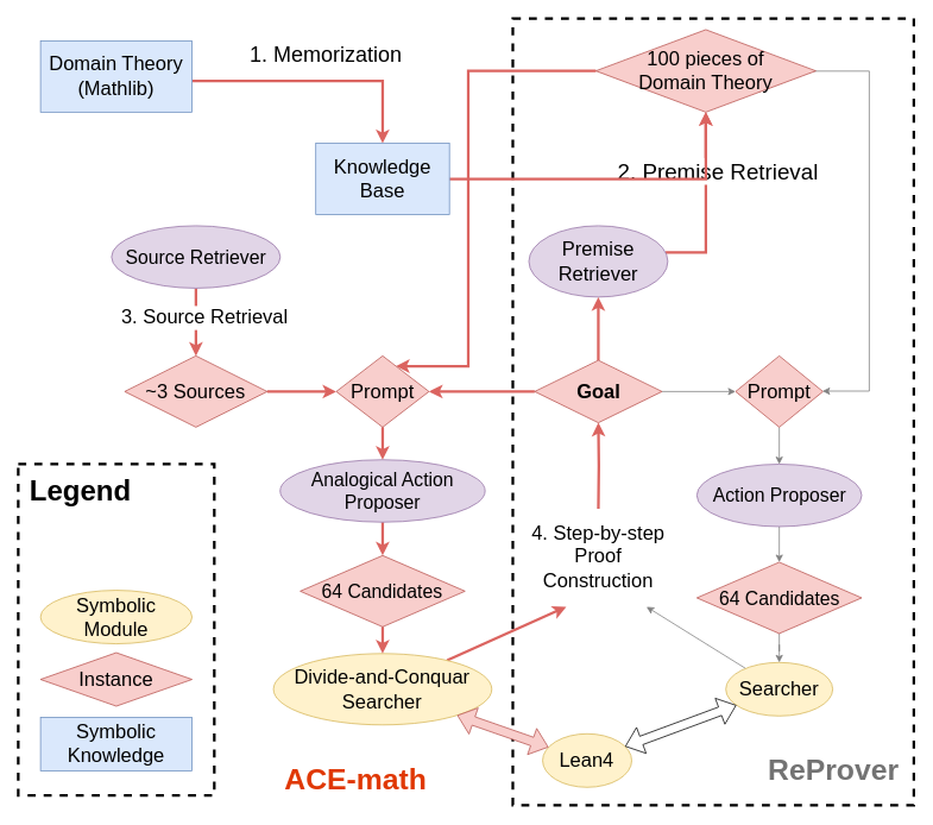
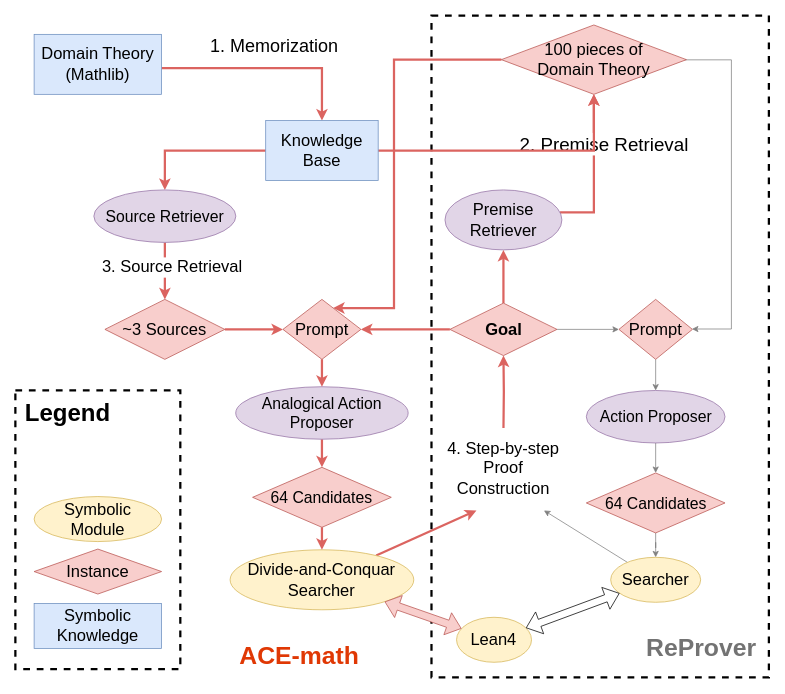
  <mxCell id="0" />
  <mxCell id="1" parent="0" />
  <mxCell id="2" value="" style="rounded=0;whiteSpace=wrap;html=1;dashed=1;fillColor=none;strokeWidth=3;fontSize=22;" parent="1" vertex="1"><mxGeometry x="575" y="20" width="450" height="882.5" as="geometry" /></mxCell>
  <mxCell id="3" value="" style="rounded=0;whiteSpace=wrap;html=1;dashed=1;fillColor=none;strokeWidth=3;fontSize=21;" vertex="1" parent="1"><mxGeometry x="20" y="520" width="220" height="371.5" as="geometry" /></mxCell>
  <mxCell id="4" style="edgeStyle=orthogonalEdgeStyle;rounded=0;orthogonalLoop=1;jettySize=auto;html=1;strokeWidth=3;fillColor=#f8cecc;strokeColor=#DB6460;" edge="1" parent="1" source="6" target="39"><mxGeometry relative="1" as="geometry"><Array as="points"><mxPoint x="410" y="90" /><mxPoint x="219" y="90" /></Array></mxGeometry></mxCell>
  <mxCell id="5" value="&lt;font style=&quot;font-size: 24px;&quot;&gt;1. Memorization&lt;/font&gt;" style="edgeLabel;html=1;align=center;verticalAlign=middle;resizable=0;points=[];" vertex="1" connectable="0" parent="4"><mxGeometry x="-0.208" y="-2" relative="1" as="geometry"><mxPoint x="37" y="-32" as="offset" /></mxGeometry></mxCell>
  <mxCell id="6" value="Domain Theory (Mathlib)" style="rounded=0;whiteSpace=wrap;html=1;fillColor=#dae8fc;strokeColor=#6c8ebf;fontSize=22;" parent="1" vertex="1"><mxGeometry x="45" y="45" width="170" height="80" as="geometry" /></mxCell>
  <mxCell id="7" style="edgeStyle=orthogonalEdgeStyle;rounded=0;orthogonalLoop=1;jettySize=auto;html=1;fontSize=22;strokeWidth=3;fillColor=#f8cecc;strokeColor=#DB6460;" parent="1" source="49" target="35" edge="1"><mxGeometry relative="1" as="geometry"><mxPoint x="327.44" y="102.5" as="sourcePoint" /><mxPoint x="177.33" y="202.5" as="targetPoint" /></mxGeometry></mxCell>
  <mxCell id="8" value="&lt;font style=&quot;font-size: 22px;&quot;&gt;3. Source Retrieval&lt;/font&gt;" style="edgeLabel;html=1;align=center;verticalAlign=middle;resizable=0;points=[];fontSize=22;" parent="7" vertex="1" connectable="0"><mxGeometry x="-0.068" y="2" relative="1" as="geometry"><mxPoint x="7" y="-2" as="offset" /></mxGeometry></mxCell>
  <mxCell id="9" style="edgeStyle=orthogonalEdgeStyle;rounded=0;orthogonalLoop=1;jettySize=auto;html=1;fontSize=22;strokeWidth=3;fillColor=#f8cecc;strokeColor=#DB6460;" parent="1" source="11" target="31" edge="1"><mxGeometry relative="1" as="geometry"><Array as="points"><mxPoint x="665" y="282.5" /><mxPoint x="665" y="282.5" /></Array></mxGeometry></mxCell>
  <mxCell id="10" value="&lt;span style=&quot;font-size: 25px;&quot;&gt;2. Premise Retrieval&lt;/span&gt;" style="edgeLabel;html=1;align=center;verticalAlign=middle;resizable=0;points=[];fontSize=25;" vertex="1" connectable="0" parent="9"><mxGeometry x="0.073" relative="1" as="geometry"><mxPoint x="13" y="-28" as="offset" /></mxGeometry></mxCell>
  <mxCell id="11" value="Premise Retriever" style="ellipse;whiteSpace=wrap;html=1;fillColor=#e1d5e7;strokeColor=#9673a6;fontSize=22;" parent="1" vertex="1"><mxGeometry x="592.98" y="252.5" width="155.96" height="80" as="geometry" /></mxCell>
  <mxCell id="12" style="edgeStyle=orthogonalEdgeStyle;rounded=0;orthogonalLoop=1;jettySize=auto;html=1;exitX=0.5;exitY=0;exitDx=0;exitDy=0;entryX=0.5;entryY=1;entryDx=0;entryDy=0;fontSize=22;strokeWidth=3;fillColor=#f8cecc;strokeColor=#DB6460;" parent="1" source="15" target="11" edge="1"><mxGeometry relative="1" as="geometry" /></mxCell>
  <mxCell id="13" style="edgeStyle=orthogonalEdgeStyle;rounded=0;orthogonalLoop=1;jettySize=auto;html=1;strokeWidth=1;strokeColor=#808080;" edge="1" parent="1" source="15" target="20"><mxGeometry relative="1" as="geometry" /></mxCell>
  <mxCell id="14" style="edgeStyle=orthogonalEdgeStyle;rounded=0;orthogonalLoop=1;jettySize=auto;html=1;strokeWidth=3;fillColor=#f8cecc;strokeColor=#DB6460;" edge="1" parent="1" source="15" target="43"><mxGeometry relative="1" as="geometry" /></mxCell>
  <mxCell id="15" value="&lt;font style=&quot;font-size: 22px;&quot;&gt;&lt;b style=&quot;font-size: 22px;&quot;&gt;Goal&lt;/b&gt;&lt;/font&gt;" style="rhombus;whiteSpace=wrap;html=1;fontStyle=0;fillColor=#f8cecc;strokeColor=#b85450;fontSize=22;" parent="1" vertex="1"><mxGeometry x="599.51" y="403.5" width="142.89" height="70" as="geometry" /></mxCell>
  <mxCell id="16" value="Symbolic&lt;br style=&quot;font-size: 22px;&quot;&gt;Module" style="ellipse;whiteSpace=wrap;html=1;fillColor=#fff2cc;strokeColor=#d6b656;fontSize=22;" parent="1" vertex="1"><mxGeometry x="45" y="661.5" width="170" height="60" as="geometry" /></mxCell>
  <mxCell id="17" value="Instance" style="rhombus;whiteSpace=wrap;html=1;fillColor=#f8cecc;strokeColor=#b85450;fontSize=22;" parent="1" vertex="1"><mxGeometry x="45" y="731.5" width="170" height="60" as="geometry" /></mxCell>
  <mxCell id="18" value="Symbolic Knowledge" style="rounded=0;whiteSpace=wrap;html=1;fillColor=#dae8fc;strokeColor=#6c8ebf;fontSize=22;" parent="1" vertex="1"><mxGeometry x="45" y="804" width="170" height="60" as="geometry" /></mxCell>
  <mxCell id="19" style="edgeStyle=orthogonalEdgeStyle;rounded=0;orthogonalLoop=1;jettySize=auto;html=1;fontSize=22;strokeWidth=1;strokeColor=#808080;" parent="1" source="20" target="22" edge="1"><mxGeometry relative="1" as="geometry" /></mxCell>
  <mxCell id="20" value="Prompt" style="rhombus;whiteSpace=wrap;html=1;fillColor=#f8cecc;strokeColor=#b85450;fontSize=22;" parent="1" vertex="1"><mxGeometry x="825" y="398.5" width="98" height="80" as="geometry" /></mxCell>
  <mxCell id="21" value="" style="edgeStyle=orthogonalEdgeStyle;rounded=0;orthogonalLoop=1;jettySize=auto;html=1;fontSize=22;strokeWidth=1;strokeColor=#808080;" parent="1" source="22" target="24" edge="1"><mxGeometry relative="1" as="geometry" /></mxCell>
  <mxCell id="22" value="Action Proposer" style="ellipse;whiteSpace=wrap;html=1;fillColor=#e1d5e7;strokeColor=#9673a6;fontSize=21;" parent="1" vertex="1"><mxGeometry x="781.5" y="520" width="185" height="70" as="geometry" /></mxCell>
  <mxCell id="23" style="edgeStyle=orthogonalEdgeStyle;rounded=0;orthogonalLoop=1;jettySize=auto;html=1;fontSize=22;strokeWidth=1;strokeColor=#808080;" parent="1" source="24" target="26" edge="1"><mxGeometry relative="1" as="geometry" /></mxCell>
  <mxCell id="24" value="64 Candidates" style="rhombus;whiteSpace=wrap;html=1;fillColor=#f8cecc;strokeColor=#b85450;fontSize=21;" parent="1" vertex="1"><mxGeometry x="781.5" y="630" width="185" height="80" as="geometry" /></mxCell>
  <mxCell id="25" style="rounded=0;orthogonalLoop=1;jettySize=auto;html=1;strokeWidth=1;strokeColor=#808080;" edge="1" parent="1" source="26"><mxGeometry relative="1" as="geometry"><mxPoint x="725" y="680" as="targetPoint" /></mxGeometry></mxCell>
  <mxCell id="26" value="Searcher" style="ellipse;whiteSpace=wrap;html=1;fillColor=#fff2cc;strokeColor=#d6b656;fontSize=22;" parent="1" vertex="1"><mxGeometry x="814" y="742.5" width="120" height="60" as="geometry" /></mxCell>
  <mxCell id="27" value="Lean4" style="ellipse;whiteSpace=wrap;html=1;fillColor=#fff2cc;strokeColor=#d6b656;fontSize=22;" parent="1" vertex="1"><mxGeometry x="608.43" y="822.5" width="100" height="60" as="geometry" /></mxCell>
  <mxCell id="28" value="" style="endArrow=classic;startArrow=classic;html=1;rounded=0;fontSize=22;shape=flexArrow;" parent="1" source="27" target="26" edge="1"><mxGeometry width="50" height="50" relative="1" as="geometry"><mxPoint x="1087.133" y="917.063" as="sourcePoint" /><mxPoint x="1524.89" y="423.5" as="targetPoint" /></mxGeometry></mxCell>
  <mxCell id="29" style="edgeStyle=orthogonalEdgeStyle;rounded=0;orthogonalLoop=1;jettySize=auto;html=1;strokeWidth=3;fillColor=#f8cecc;strokeColor=#DB6460;" edge="1" parent="1" source="31" target="43"><mxGeometry relative="1" as="geometry"><Array as="points"><mxPoint x="525" y="79" /><mxPoint x="525" y="410" /></Array></mxGeometry></mxCell>
  <mxCell id="30" style="edgeStyle=orthogonalEdgeStyle;rounded=0;orthogonalLoop=1;jettySize=auto;html=1;exitX=1;exitY=1;exitDx=0;exitDy=0;strokeWidth=1;strokeColor=#808080;" edge="1" parent="1" source="31" target="20"><mxGeometry relative="1" as="geometry"><Array as="points"><mxPoint x="770" y="79" /><mxPoint x="975" y="79" /><mxPoint x="975" y="438" /></Array></mxGeometry></mxCell>
  <mxCell id="31" value="100 pieces of &lt;br&gt;Domain Theory" style="rhombus;whiteSpace=wrap;html=1;fillColor=#f8cecc;strokeColor=#b85450;fontSize=22;" parent="1" vertex="1"><mxGeometry x="668.14" y="32.5" width="246.86" height="92.5" as="geometry" /></mxCell>
  <mxCell id="32" style="edgeStyle=orthogonalEdgeStyle;rounded=0;orthogonalLoop=1;jettySize=auto;html=1;fontSize=11;strokeWidth=3;fillColor=#f8cecc;strokeColor=#DB6460;" edge="1" parent="1" target="15"><mxGeometry relative="1" as="geometry"><mxPoint x="671" y="570" as="sourcePoint" /><Array as="points" /></mxGeometry></mxCell>
  <mxCell id="33" value="&lt;font style=&quot;font-size: 22px;&quot;&gt;4. Step-by-step Proof&lt;br style=&quot;font-size: 22px;&quot;&gt;Construction&lt;/font&gt;" style="text;html=1;strokeColor=none;fillColor=none;align=center;verticalAlign=middle;whiteSpace=wrap;rounded=0;fontSize=22;shadow=0;" parent="1" vertex="1"><mxGeometry x="586.99" y="591.5" width="167.94" height="65" as="geometry" /></mxCell>
  <mxCell id="34" style="edgeStyle=orthogonalEdgeStyle;rounded=0;orthogonalLoop=1;jettySize=auto;html=1;strokeWidth=3;fillColor=#f8cecc;strokeColor=#DB6460;" edge="1" parent="1" source="35" target="43"><mxGeometry relative="1" as="geometry"><mxPoint x="331.38" y="438.462" as="targetPoint" /><Array as="points" /></mxGeometry></mxCell>
  <mxCell id="35" value="~3 Sources" style="rhombus;whiteSpace=wrap;html=1;fillColor=#f8cecc;strokeColor=#b85450;fontSize=22;" parent="1" vertex="1"><mxGeometry x="139.44" y="398.5" width="159.89" height="80" as="geometry" /></mxCell>
  <mxCell id="36" value="&lt;font style=&quot;font-size: 33px;&quot;&gt;ReProver&lt;/font&gt;" style="text;html=1;strokeColor=none;fillColor=none;align=center;verticalAlign=middle;whiteSpace=wrap;rounded=0;fontStyle=1;fontSize=33;fontColor=#737373;" parent="1" vertex="1"><mxGeometry x="865" y="831.5" width="140" height="60" as="geometry" /></mxCell>
+ <mxCell id="37" style="edgeStyle=orthogonalEdgeStyle;rounded=0;orthogonalLoop=1;jettySize=auto;html=1;strokeWidth=3;fillColor=#f8cecc;strokeColor=#DB6460;" edge="1" parent="1" source="39" target="49"><mxGeometry relative="1" as="geometry" /></mxCell>
  <mxCell id="38" style="edgeStyle=orthogonalEdgeStyle;rounded=0;orthogonalLoop=1;jettySize=auto;html=1;strokeWidth=3;fillColor=#f8cecc;strokeColor=#DB6460;" edge="1" parent="1" source="39" target="31"><mxGeometry relative="1" as="geometry" /></mxCell>
  <mxCell id="39" value="Knowledge Base" style="rounded=0;whiteSpace=wrap;html=1;fillColor=#dae8fc;strokeColor=#6c8ebf;fontSize=22;" vertex="1" parent="1"><mxGeometry x="353.89" y="160" width="150" height="80" as="geometry" /></mxCell>
  <mxCell id="40" style="edgeStyle=orthogonalEdgeStyle;rounded=0;orthogonalLoop=1;jettySize=auto;html=1;exitX=0.5;exitY=1;exitDx=0;exitDy=0;strokeWidth=3;fillColor=#f8cecc;strokeColor=#DB6460;" edge="1" parent="1" source="41" target="47"><mxGeometry relative="1" as="geometry" /></mxCell>
  <mxCell id="41" value="Analogical Action Proposer" style="ellipse;whiteSpace=wrap;html=1;fillColor=#e1d5e7;strokeColor=#9673a6;fontSize=21;" vertex="1" parent="1"><mxGeometry x="313.89" y="515" width="230" height="70" as="geometry" /></mxCell>
  <mxCell id="42" style="edgeStyle=orthogonalEdgeStyle;rounded=0;orthogonalLoop=1;jettySize=auto;html=1;strokeWidth=3;fillColor=#f8cecc;strokeColor=#DB6460;" edge="1" parent="1" source="43" target="41"><mxGeometry relative="1" as="geometry" /></mxCell>
  <mxCell id="43" value="Prompt" style="rhombus;whiteSpace=wrap;html=1;fillColor=#f8cecc;strokeColor=#b85450;fontSize=22;" vertex="1" parent="1"><mxGeometry x="376.89" y="398.5" width="104" height="80" as="geometry" /></mxCell>
  <mxCell id="44" style="rounded=0;orthogonalLoop=1;jettySize=auto;html=1;strokeWidth=3;fillColor=#f8cecc;strokeColor=#DB6460;" edge="1" parent="1" source="45"><mxGeometry relative="1" as="geometry"><mxPoint x="635" y="680" as="targetPoint" /></mxGeometry></mxCell>
  <mxCell id="45" value="Divide-and-Conquar Searcher" style="ellipse;whiteSpace=wrap;html=1;fillColor=#fff2cc;strokeColor=#d6b656;fontSize=22;" vertex="1" parent="1"><mxGeometry x="306.39" y="732.5" width="245" height="80" as="geometry" /></mxCell>
  <mxCell id="46" style="edgeStyle=orthogonalEdgeStyle;rounded=0;orthogonalLoop=1;jettySize=auto;html=1;strokeWidth=3;fillColor=#f8cecc;strokeColor=#DB6460;" edge="1" parent="1" source="47" target="45"><mxGeometry relative="1" as="geometry"><Array as="points" /></mxGeometry></mxCell>
  <mxCell id="47" value="64 Candidates" style="rhombus;whiteSpace=wrap;html=1;fillColor=#f8cecc;strokeColor=#b85450;fontSize=21;" vertex="1" parent="1"><mxGeometry x="336.39" y="622.5" width="185" height="80" as="geometry" /></mxCell>
  <mxCell id="48" value="" style="endArrow=classic;startArrow=classic;html=1;rounded=0;fontSize=22;shape=flexArrow;fillColor=#f8cecc;strokeColor=#b85450;" edge="1" parent="1" source="27" target="45"><mxGeometry width="50" height="50" relative="1" as="geometry"><mxPoint x="592" y="884.5" as="sourcePoint" /><mxPoint x="415" y="902.5" as="targetPoint" /></mxGeometry></mxCell>
  <mxCell id="49" value="Source Retriever" style="ellipse;whiteSpace=wrap;html=1;fillColor=#e1d5e7;strokeColor=#9673a6;fontSize=21;" vertex="1" parent="1"><mxGeometry x="124.69" y="252.5" width="189.39" height="70" as="geometry" /></mxCell>
  <mxCell id="50" value="&lt;font style=&quot;font-size: 32px;&quot;&gt;Legend&lt;/font&gt;" style="text;html=1;strokeColor=none;fillColor=none;align=center;verticalAlign=middle;whiteSpace=wrap;rounded=0;fontStyle=1;fontSize=32;" vertex="1" parent="1"><mxGeometry x="20" y="520" width="140" height="60" as="geometry" /></mxCell>
  <mxCell id="51" value="&lt;font style=&quot;font-size: 33px;&quot;&gt;ACE-math&lt;/font&gt;" style="text;html=1;strokeColor=none;fillColor=none;align=center;verticalAlign=middle;whiteSpace=wrap;rounded=0;fontStyle=1;fontSize=33;fontColor=#E03804;" vertex="1" parent="1"><mxGeometry x="299.33" y="842.5" width="200" height="60" as="geometry" /></mxCell>
